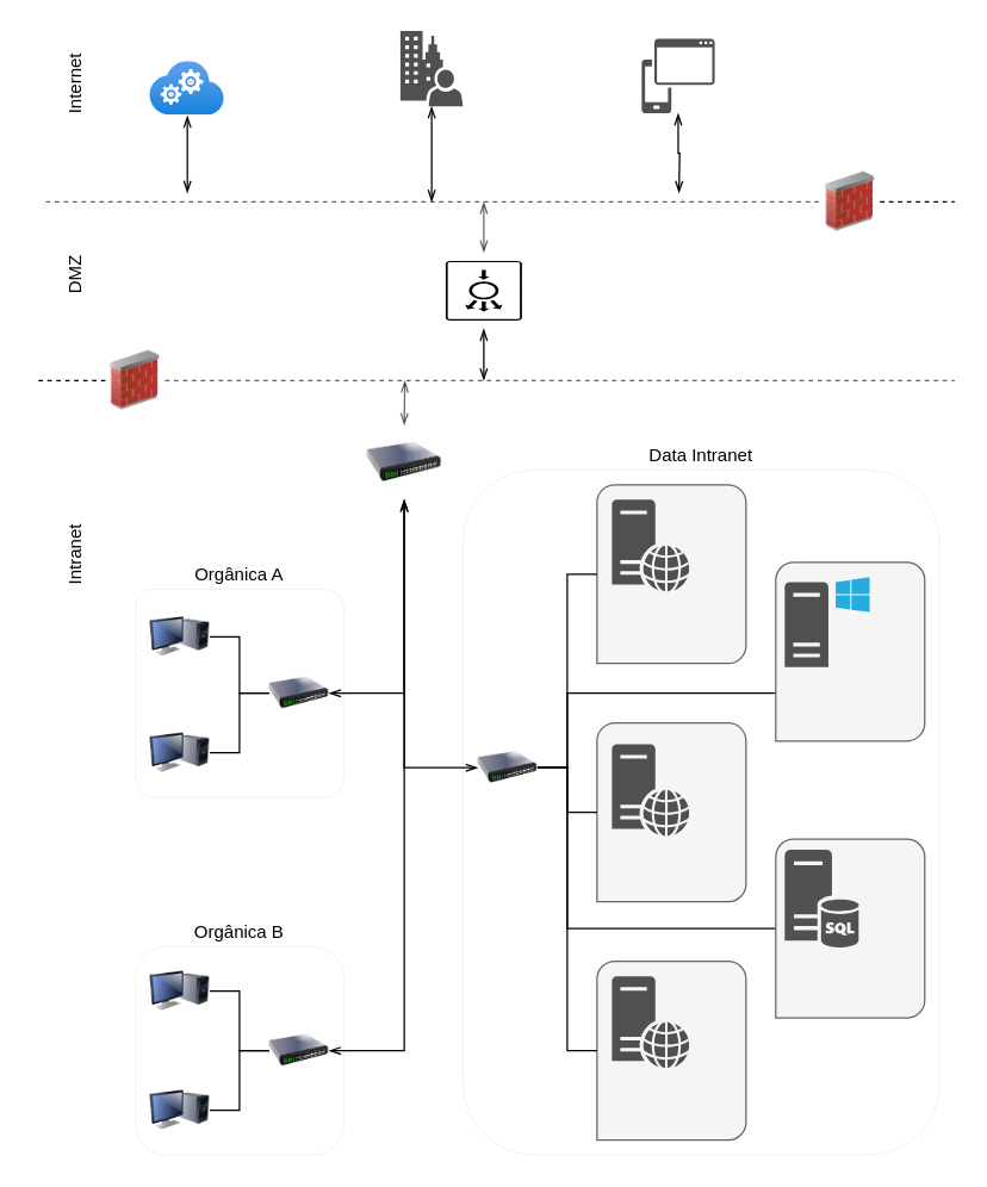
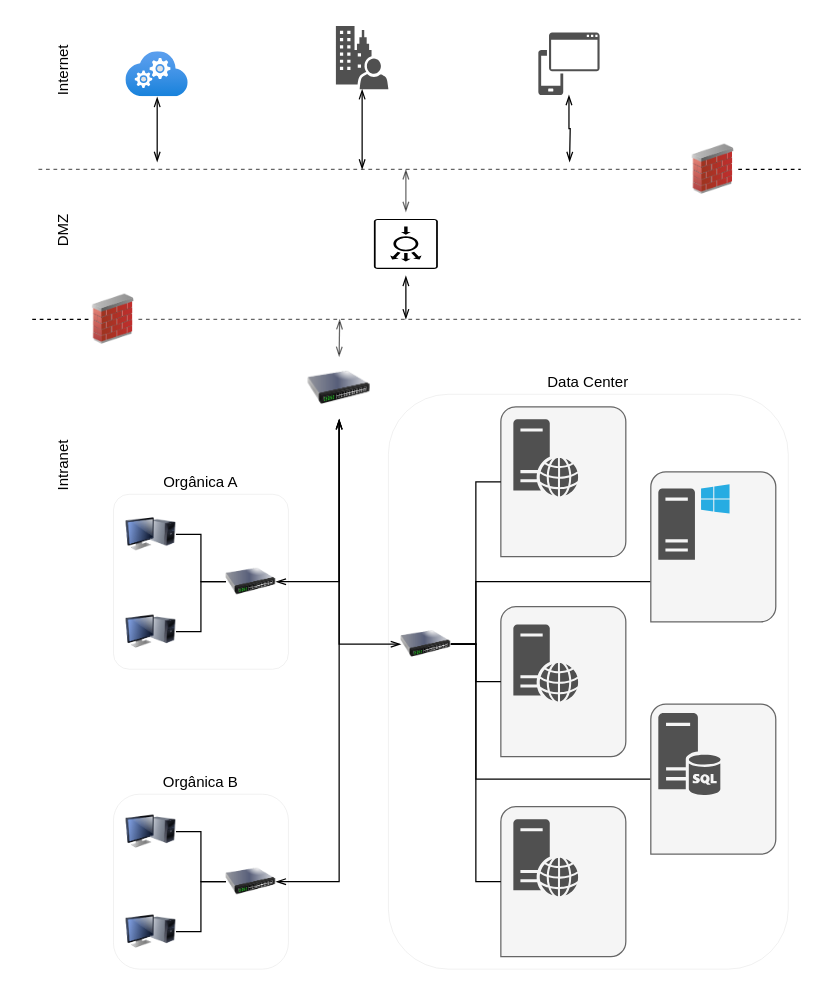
  <mxCell id="0" />
  <mxCell id="1" parent="0" />
- <mxCell id="2" value="Data Intranet" style="rounded=1;whiteSpace=wrap;html=1;fillColor=none;dashed=1;dashPattern=1 1;strokeWidth=0;opacity=50;labelPosition=center;verticalLabelPosition=top;align=center;verticalAlign=bottom;" parent="1" vertex="1"><mxGeometry x="310" y="315" width="320" height="460" as="geometry" /></mxCell>
+ <mxCell id="2" value="Data Center" style="rounded=1;whiteSpace=wrap;html=1;fillColor=none;dashed=1;dashPattern=1 1;strokeWidth=0;opacity=50;labelPosition=center;verticalLabelPosition=top;align=center;verticalAlign=bottom;" parent="1" vertex="1"><mxGeometry x="310" y="315" width="320" height="460" as="geometry" /></mxCell>
  <mxCell id="3" value="" style="endArrow=none;dashed=1;html=1;rounded=0;entryX=0;entryY=0.5;entryDx=0;entryDy=0;opacity=60;" parent="1" target="49" edge="1"><mxGeometry width="50" height="50" relative="1" as="geometry"><mxPoint x="30" y="135" as="sourcePoint" /><mxPoint x="270" y="135" as="targetPoint" /></mxGeometry></mxCell>
  <mxCell id="4" value="Internet" style="text;html=1;align=center;verticalAlign=middle;whiteSpace=wrap;rounded=0;rotation=-90;" parent="1" vertex="1"><mxGeometry x="20" y="40.94" width="60" height="30" as="geometry" /></mxCell>
  <mxCell id="5" value="DMZ" style="text;html=1;strokeColor=none;fillColor=none;align=center;verticalAlign=middle;whiteSpace=wrap;rounded=0;rotation=-90;" parent="1" vertex="1"><mxGeometry x="20" y="169.1" width="60" height="30" as="geometry" /></mxCell>
  <mxCell id="6" value="Intranet" style="text;html=1;strokeColor=none;fillColor=none;align=center;verticalAlign=middle;whiteSpace=wrap;rounded=0;rotation=-90;" parent="1" vertex="1"><mxGeometry x="20" y="357.07" width="60" height="30" as="geometry" /></mxCell>
  <mxCell id="7" style="edgeStyle=orthogonalEdgeStyle;rounded=0;orthogonalLoop=1;jettySize=auto;html=1;endArrow=openThin;endFill=0;startArrow=openThin;startFill=0;" parent="1" source="8" edge="1"><mxGeometry relative="1" as="geometry"><mxPoint x="125" y="129.1" as="targetPoint" /></mxGeometry></mxCell>
  <mxCell id="8" value="" style="aspect=fixed;html=1;points=[];align=center;image;fontSize=12;image=img/lib/azure2/compute/Cloud_Services_Classic.svg;fontColor=#000000;imageBackground=none;" parent="1" vertex="1"><mxGeometry x="100" y="40.94" width="50" height="36.16" as="geometry" /></mxCell>
  <mxCell id="9" style="edgeStyle=orthogonalEdgeStyle;rounded=0;orthogonalLoop=1;jettySize=auto;html=1;startArrow=openThin;startFill=0;endArrow=openThin;endFill=0;elbow=vertical;" parent="1" source="11" edge="1"><mxGeometry relative="1" as="geometry"><mxPoint x="324" y="255" as="targetPoint" /></mxGeometry></mxCell>
  <mxCell id="10" style="edgeStyle=orthogonalEdgeStyle;rounded=0;orthogonalLoop=1;jettySize=auto;html=1;startArrow=openThin;startFill=0;endArrow=openThin;endFill=0;opacity=60;elbow=vertical;" parent="1" source="11" edge="1"><mxGeometry relative="1" as="geometry"><mxPoint x="324" y="135" as="targetPoint" /></mxGeometry></mxCell>
  <mxCell id="11" value="" style="sketch=0;points=[[0.015,0.015,0],[0.985,0.015,0],[0.985,0.985,0],[0.015,0.985,0],[0.25,0,0],[0.5,0,0],[0.75,0,0],[1,0.25,0],[1,0.5,0],[1,0.75,0],[0.75,1,0],[0.5,1,0],[0.25,1,0],[0,0.75,0],[0,0.5,0],[0,0.25,0]];verticalLabelPosition=bottom;html=1;verticalAlign=top;aspect=fixed;align=center;pointerEvents=1;shape=mxgraph.cisco19.rect;prIcon=load_balancer;direction=south;" parent="1" vertex="1"><mxGeometry x="304" y="169.1" width="40" height="51.2" as="geometry" /></mxCell>
  <mxCell id="12" style="edgeStyle=orthogonalEdgeStyle;rounded=0;orthogonalLoop=1;jettySize=auto;html=1;fontColor=#000000;endArrow=openThin;endFill=0;startArrow=openThin;startFill=0;" parent="1" source="13" edge="1"><mxGeometry relative="1" as="geometry"><mxPoint x="455" y="129.1" as="targetPoint" /></mxGeometry></mxCell>
  <mxCell id="13" value="" style="sketch=0;pointerEvents=1;shadow=0;dashed=0;html=1;strokeColor=none;labelPosition=center;verticalLabelPosition=bottom;verticalAlign=top;align=center;fillColor=#505050;shape=mxgraph.mscae.intune.device_os;fontColor=#000000;" parent="1" vertex="1"><mxGeometry x="430" y="25.6" width="49" height="50" as="geometry" /></mxCell>
  <mxCell id="14" value="" style="verticalLabelPosition=bottom;verticalAlign=top;html=1;shape=mxgraph.basic.three_corner_round_rect;dx=6;fillColor=#f5f5f5;strokeColor=#666666;fontColor=#333333;" parent="1" vertex="1"><mxGeometry x="400" y="645" width="100" height="120" as="geometry" /></mxCell>
  <mxCell id="15" style="edgeStyle=orthogonalEdgeStyle;rounded=0;orthogonalLoop=1;jettySize=auto;html=1;entryX=1;entryY=0.5;entryDx=0;entryDy=0;startArrow=none;startFill=0;endArrow=none;endFill=0;" parent="1" source="16" target="28" edge="1"><mxGeometry relative="1" as="geometry"><mxPoint x="520" y="436.84" as="targetPoint" /><Array as="points"><mxPoint x="380" y="465" /><mxPoint x="380" y="515" /></Array></mxGeometry></mxCell>
  <mxCell id="16" value="" style="verticalLabelPosition=bottom;verticalAlign=top;html=1;shape=mxgraph.basic.three_corner_round_rect;dx=6;fillColor=#f5f5f5;strokeColor=#666666;fontColor=#333333;" parent="1" vertex="1"><mxGeometry x="520" y="377.07" width="100" height="120" as="geometry" /></mxCell>
  <mxCell id="17" value="" style="verticalLabelPosition=bottom;verticalAlign=top;html=1;shape=mxgraph.basic.three_corner_round_rect;dx=6;fillColor=#f5f5f5;strokeColor=#666666;fontColor=#333333;" parent="1" vertex="1"><mxGeometry x="400" y="485" width="100" height="120" as="geometry" /></mxCell>
  <mxCell id="18" value="" style="verticalLabelPosition=bottom;verticalAlign=top;html=1;shape=mxgraph.basic.three_corner_round_rect;dx=6;fillColor=#f5f5f5;strokeColor=#666666;fontColor=#333333;" parent="1" vertex="1"><mxGeometry x="400" y="325" width="100" height="120" as="geometry" /></mxCell>
  <mxCell id="19" style="edgeStyle=orthogonalEdgeStyle;rounded=0;orthogonalLoop=1;jettySize=auto;html=1;startArrow=none;startFill=0;endArrow=none;endFill=0;" parent="1" source="20" target="28" edge="1"><mxGeometry relative="1" as="geometry"><mxPoint x="520" y="622.74" as="targetPoint" /><Array as="points"><mxPoint x="380" y="623" /><mxPoint x="380" y="515" /></Array></mxGeometry></mxCell>
  <mxCell id="20" value="" style="verticalLabelPosition=bottom;verticalAlign=top;html=1;shape=mxgraph.basic.three_corner_round_rect;dx=6;fontColor=#333333;fillColor=#f5f5f5;strokeColor=#666666;" parent="1" vertex="1"><mxGeometry x="520" y="562.97" width="100" height="120" as="geometry" /></mxCell>
  <mxCell id="21" style="edgeStyle=orthogonalEdgeStyle;rounded=0;orthogonalLoop=1;jettySize=auto;html=1;fontColor=#000000;startArrow=openThin;startFill=0;endArrow=openThin;endFill=0;" parent="1" source="22" edge="1"><mxGeometry relative="1" as="geometry"><mxPoint x="289" y="135" as="targetPoint" /></mxGeometry></mxCell>
  <mxCell id="22" value="" style="sketch=0;pointerEvents=1;shadow=0;dashed=0;html=1;strokeColor=none;fillColor=#505050;labelPosition=center;verticalLabelPosition=bottom;verticalAlign=top;outlineConnect=0;align=center;shape=mxgraph.office.users.on_premises_user;fontColor=#000000;aspect=fixed;" parent="1" vertex="1"><mxGeometry x="268" y="20.34" width="42" height="50.6" as="geometry" /></mxCell>
  <mxCell id="23" value="Orgânica B" style="rounded=1;whiteSpace=wrap;html=1;dashed=1;dashPattern=1 1;strokeWidth=0;fillColor=none;opacity=50;labelPosition=center;verticalLabelPosition=top;align=center;verticalAlign=bottom;" parent="1" vertex="1"><mxGeometry x="90" y="635" width="140" height="140" as="geometry" /></mxCell>
  <mxCell id="24" value="Orgânica A" style="rounded=1;whiteSpace=wrap;html=1;dashed=1;dashPattern=1 1;strokeWidth=0;fillColor=none;opacity=50;arcSize=9;labelPosition=center;verticalLabelPosition=top;align=center;verticalAlign=bottom;" parent="1" vertex="1"><mxGeometry x="90" y="395" width="140" height="140" as="geometry" /></mxCell>
  <mxCell id="25" style="edgeStyle=orthogonalEdgeStyle;rounded=0;orthogonalLoop=1;jettySize=auto;html=1;entryX=0;entryY=0.5;entryDx=0;entryDy=0;entryPerimeter=0;startArrow=none;startFill=0;endArrow=none;endFill=0;" parent="1" source="28" target="18" edge="1"><mxGeometry relative="1" as="geometry" /></mxCell>
  <mxCell id="26" style="edgeStyle=orthogonalEdgeStyle;rounded=0;orthogonalLoop=1;jettySize=auto;html=1;entryX=0;entryY=0.5;entryDx=0;entryDy=0;entryPerimeter=0;endArrow=none;endFill=0;startArrow=none;startFill=0;" parent="1" source="28" target="17" edge="1"><mxGeometry relative="1" as="geometry" /></mxCell>
  <mxCell id="27" style="edgeStyle=orthogonalEdgeStyle;rounded=0;orthogonalLoop=1;jettySize=auto;html=1;entryX=0;entryY=0.5;entryDx=0;entryDy=0;entryPerimeter=0;elbow=vertical;startArrow=none;startFill=0;endArrow=none;endFill=0;" parent="1" source="28" target="14" edge="1"><mxGeometry relative="1" as="geometry" /></mxCell>
  <mxCell id="28" value="" style="image;html=1;image=img/lib/clip_art/networking/Switch_128x128.png;dashed=1;dashPattern=1 1;strokeWidth=1;fillColor=none;aspect=fixed;" parent="1" vertex="1"><mxGeometry x="320" y="495" width="40" height="40" as="geometry" /></mxCell>
  <mxCell id="29" value="" style="sketch=0;pointerEvents=1;shadow=0;dashed=0;html=1;strokeColor=none;labelPosition=center;verticalLabelPosition=bottom;verticalAlign=top;align=center;fillColor=#515151;shape=mxgraph.mscae.system_center.central_administration_site_sql;dashPattern=1 1;aspect=fixed;" parent="1" vertex="1"><mxGeometry x="526" y="569.97" width="50" height="65.84" as="geometry" /></mxCell>
  <mxCell id="30" value="" style="sketch=0;pointerEvents=1;shadow=0;dashed=0;html=1;strokeColor=none;fillColor=#505050;labelPosition=center;verticalLabelPosition=bottom;verticalAlign=top;outlineConnect=0;align=center;shape=mxgraph.office.servers.windows_server;dashPattern=1 1;aspect=fixed;" parent="1" vertex="1"><mxGeometry x="526" y="387.07" width="57" height="60.3" as="geometry" /></mxCell>
  <mxCell id="31" value="" style="sketch=0;pointerEvents=1;shadow=0;dashed=0;html=1;strokeColor=none;fillColor=#505050;labelPosition=center;verticalLabelPosition=bottom;verticalAlign=top;outlineConnect=0;align=center;shape=mxgraph.office.servers.web_server;dashPattern=1 1;aspect=fixed;" parent="1" vertex="1"><mxGeometry x="410" y="499.14" width="52" height="61.76" as="geometry" /></mxCell>
  <mxCell id="32" value="" style="sketch=0;pointerEvents=1;shadow=0;dashed=0;html=1;strokeColor=none;fillColor=#505050;labelPosition=center;verticalLabelPosition=bottom;verticalAlign=top;outlineConnect=0;align=center;shape=mxgraph.office.servers.web_server;dashPattern=1 1;aspect=fixed;" parent="1" vertex="1"><mxGeometry x="410" y="335" width="52" height="61.76" as="geometry" /></mxCell>
  <mxCell id="33" value="" style="sketch=0;pointerEvents=1;shadow=0;dashed=0;html=1;strokeColor=none;fillColor=#505050;labelPosition=center;verticalLabelPosition=bottom;verticalAlign=top;outlineConnect=0;align=center;shape=mxgraph.office.servers.web_server;dashPattern=1 1;aspect=fixed;" parent="1" vertex="1"><mxGeometry x="410" y="655" width="52" height="61.76" as="geometry" /></mxCell>
  <mxCell id="34" style="rounded=0;orthogonalLoop=1;jettySize=auto;html=1;entryX=0;entryY=0.5;entryDx=0;entryDy=0;startArrow=openThin;startFill=0;endArrow=openThin;endFill=0;edgeStyle=orthogonalEdgeStyle;elbow=vertical;exitX=0.5;exitY=1;exitDx=0;exitDy=0;" parent="1" source="36" target="28" edge="1"><mxGeometry relative="1" as="geometry" /></mxCell>
  <mxCell id="35" style="edgeStyle=orthogonalEdgeStyle;rounded=0;orthogonalLoop=1;jettySize=auto;html=1;exitX=0.5;exitY=0;exitDx=0;exitDy=0;startArrow=openThin;startFill=0;endArrow=openThin;endFill=0;opacity=60;elbow=vertical;" parent="1" source="36" edge="1"><mxGeometry relative="1" as="geometry"><mxPoint x="271" y="255" as="targetPoint" /></mxGeometry></mxCell>
  <mxCell id="36" value="" style="image;html=1;image=img/lib/clip_art/networking/Switch_128x128.png;dashed=1;dashPattern=1 1;strokeWidth=1;fillColor=none;aspect=fixed;" parent="1" vertex="1"><mxGeometry x="245.6" y="285" width="50" height="50" as="geometry" /></mxCell>
  <mxCell id="37" style="edgeStyle=orthogonalEdgeStyle;rounded=0;orthogonalLoop=1;jettySize=auto;html=1;startArrow=none;startFill=0;endArrow=none;endFill=0;elbow=vertical;" parent="1" source="38" target="48" edge="1"><mxGeometry relative="1" as="geometry" /></mxCell>
  <mxCell id="38" value="" style="image;html=1;image=img/lib/clip_art/computers/Monitor_Tower_128x128.png;dashed=1;dashPattern=1 1;strokeWidth=1;fillColor=none;aspect=fixed;" parent="1" vertex="1"><mxGeometry x="100" y="645" width="40" height="40" as="geometry" /></mxCell>
  <mxCell id="39" style="edgeStyle=orthogonalEdgeStyle;rounded=0;orthogonalLoop=1;jettySize=auto;html=1;startArrow=none;startFill=0;endArrow=none;endFill=0;elbow=vertical;" parent="1" source="40" target="46" edge="1"><mxGeometry relative="1" as="geometry" /></mxCell>
  <mxCell id="40" value="" style="image;html=1;image=img/lib/clip_art/computers/Monitor_Tower_128x128.png;dashed=1;dashPattern=1 1;strokeWidth=1;fillColor=none;aspect=fixed;" parent="1" vertex="1"><mxGeometry x="100" y="485" width="40" height="40" as="geometry" /></mxCell>
  <mxCell id="41" style="edgeStyle=orthogonalEdgeStyle;rounded=0;orthogonalLoop=1;jettySize=auto;html=1;startArrow=none;startFill=0;endArrow=none;endFill=0;elbow=vertical;" parent="1" source="42" target="46" edge="1"><mxGeometry relative="1" as="geometry" /></mxCell>
  <mxCell id="42" value="" style="image;html=1;image=img/lib/clip_art/computers/Monitor_Tower_128x128.png;dashed=1;dashPattern=1 1;strokeWidth=1;fillColor=none;aspect=fixed;" parent="1" vertex="1"><mxGeometry x="100" y="407.07" width="40" height="40" as="geometry" /></mxCell>
  <mxCell id="43" style="edgeStyle=orthogonalEdgeStyle;rounded=0;orthogonalLoop=1;jettySize=auto;html=1;startArrow=none;startFill=0;endArrow=none;endFill=0;elbow=vertical;" parent="1" source="44" target="48" edge="1"><mxGeometry relative="1" as="geometry" /></mxCell>
  <mxCell id="44" value="" style="image;html=1;image=img/lib/clip_art/computers/Monitor_Tower_128x128.png;dashed=1;dashPattern=1 1;strokeWidth=1;fillColor=none;aspect=fixed;" parent="1" vertex="1"><mxGeometry x="100" y="725" width="40" height="40" as="geometry" /></mxCell>
  <mxCell id="45" style="edgeStyle=orthogonalEdgeStyle;rounded=0;orthogonalLoop=1;jettySize=auto;html=1;entryX=0.5;entryY=1;entryDx=0;entryDy=0;startArrow=openThin;startFill=0;endArrow=openThin;endFill=0;elbow=vertical;" parent="1" source="46" target="36" edge="1"><mxGeometry relative="1" as="geometry" /></mxCell>
  <mxCell id="46" value="" style="image;html=1;image=img/lib/clip_art/networking/Switch_128x128.png;dashed=1;dashPattern=1 1;strokeWidth=1;fillColor=none;aspect=fixed;" parent="1" vertex="1"><mxGeometry x="180" y="445" width="40" height="40" as="geometry" /></mxCell>
  <mxCell id="47" style="edgeStyle=orthogonalEdgeStyle;rounded=0;orthogonalLoop=1;jettySize=auto;html=1;startArrow=openThin;startFill=0;endArrow=openThin;endFill=0;elbow=vertical;" parent="1" source="48" target="36" edge="1"><mxGeometry relative="1" as="geometry"><mxPoint x="270" y="335" as="targetPoint" /></mxGeometry></mxCell>
  <mxCell id="48" value="" style="image;html=1;image=img/lib/clip_art/networking/Switch_128x128.png;dashed=1;dashPattern=1 1;strokeWidth=1;fillColor=none;aspect=fixed;" parent="1" vertex="1"><mxGeometry x="180" y="685" width="40" height="40" as="geometry" /></mxCell>
  <mxCell id="49" value="" style="image;html=1;image=img/lib/clip_art/networking/Firewall_02_128x128.png;dashed=1;dashPattern=1 1;strokeWidth=1;fillColor=none;aspect=fixed;" parent="1" vertex="1"><mxGeometry x="550" y="115" width="40" height="40" as="geometry" /></mxCell>
  <mxCell id="50" value="" style="endArrow=none;dashed=1;html=1;rounded=0;" parent="1" source="49" edge="1"><mxGeometry width="50" height="50" relative="1" as="geometry"><mxPoint x="366" y="134.5" as="sourcePoint" /><mxPoint x="640" y="135" as="targetPoint" /></mxGeometry></mxCell>
  <mxCell id="51" value="" style="endArrow=none;dashed=1;html=1;rounded=0;entryX=0;entryY=0.5;entryDx=0;entryDy=0;" parent="1" target="52" edge="1"><mxGeometry width="50" height="50" relative="1" as="geometry"><mxPoint x="25" y="255" as="sourcePoint" /><mxPoint x="265" y="255" as="targetPoint" /></mxGeometry></mxCell>
  <mxCell id="52" value="" style="image;html=1;image=img/lib/clip_art/networking/Firewall_02_128x128.png;dashed=1;dashPattern=1 1;strokeWidth=1;fillColor=none;aspect=fixed;" parent="1" vertex="1"><mxGeometry x="70" y="235" width="40" height="40" as="geometry" /></mxCell>
  <mxCell id="53" value="" style="endArrow=none;dashed=1;html=1;rounded=0;opacity=60;" parent="1" source="52" edge="1"><mxGeometry width="50" height="50" relative="1" as="geometry"><mxPoint x="361" y="254.5" as="sourcePoint" /><mxPoint x="640" y="255" as="targetPoint" /></mxGeometry></mxCell>
